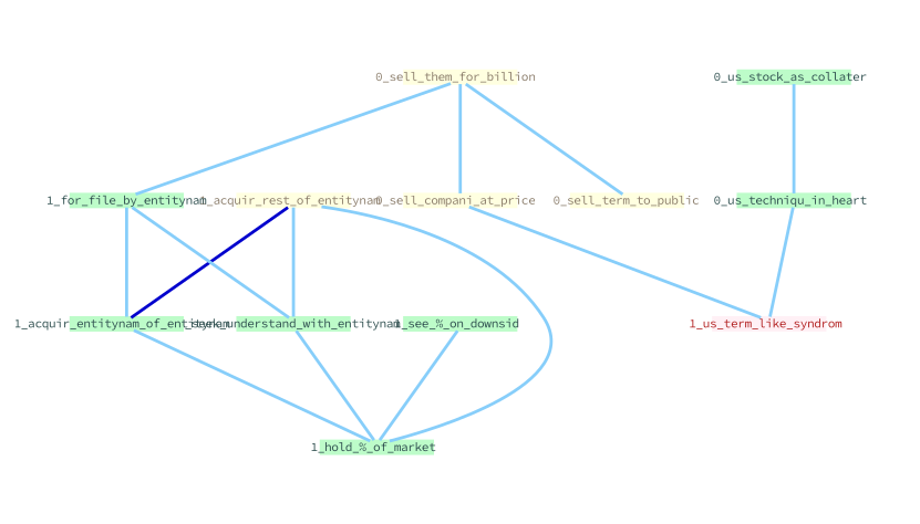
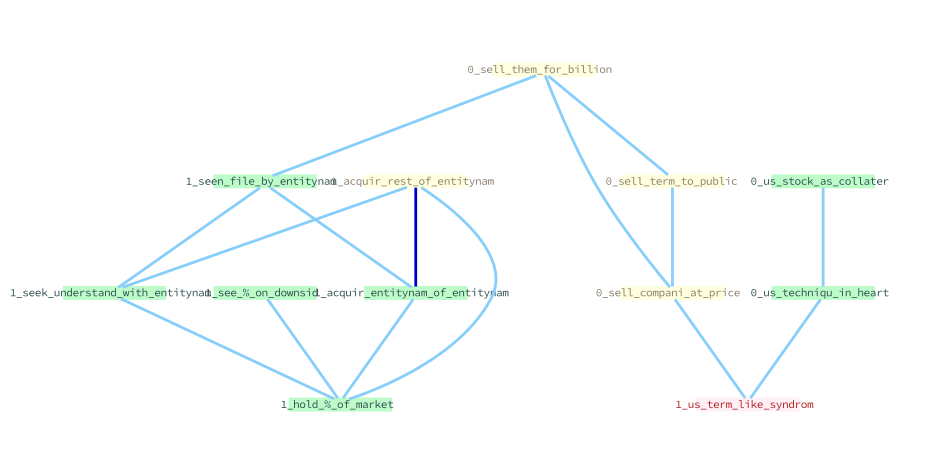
  graph {
    fontname="Source Code Pro"
    node [color="#BDFCC9" fixedsize=true fontcolor="#2f4f4f" fontname="Source Code Pro" fontsize=4 shape=polygon style=filled]
    edge [color="#87cefa" fontname="Source Code Pro" w=1]
    "1_acquir_rest_of_entitynam " [color="#ffffe0" fontcolor="#8b7d6b" height=.06 width=.5]
    "0_sell_them_for_billion " [color="#ffffe0" fontcolor="#8b7d6b" height=.06 width=.5]
    n3 [color="#ffffe0" fontcolor="#8b7d6b" height=.06 label="0_sell_term_to_public" width=.5]
    "0_sell_compani_at_price " [color="#ffffe0" fontcolor="#8b7d6b" height=.06 width=.5]
    "1_us_term_like_syndrom " [color="#fff0f5" fontcolor="#b22222" height=.06 width=.5]
    "1_seek_understand_with_entitynam " [height=.06 width=.5]
    "1_acquir_entitynam_of_entitynam " [height=.06 width=.5]
    "1_hold_%_of_market " [height=.06 width=.5]
-   "1_seen_file_by_entitynam " [height=.06 width=.5 label="1_for_file_by_entitynam"]
+   "1_seen_file_by_entitynam " [height=.06 width=.5]
    "0_us_stock_as_collater " [height=.06 width=.5]
    "0_us_techniqu_in_heart " [height=.06 width=.5]
    "1_see_%_on_downsid " [height=.06 width=.5]
    subgraph sub_1 {
      "1_acquir_rest_of_entitynam "
      "0_sell_them_for_billion "
      n3
      "0_sell_compani_at_price "
    }
    subgraph sub_2 {
      "1_us_term_like_syndrom "
    }
    "1_acquir_rest_of_entitynam " -- "1_seek_understand_with_entitynam "
    "1_acquir_rest_of_entitynam " -- "1_acquir_entitynam_of_entitynam " [color="#0000cd" w=3]
    "1_acquir_rest_of_entitynam " -- "1_hold_%_of_market "
    "0_sell_them_for_billion " -- n3
    "0_sell_them_for_billion " -- "0_sell_compani_at_price "
    "0_sell_them_for_billion " -- "1_seen_file_by_entitynam "
+   n3 -- "0_sell_compani_at_price "
    "0_sell_compani_at_price " -- "1_us_term_like_syndrom "
    "1_seek_understand_with_entitynam " -- "1_hold_%_of_market "
    "1_acquir_entitynam_of_entitynam " -- "1_hold_%_of_market "
    "1_seen_file_by_entitynam " -- "1_seek_understand_with_entitynam "
    "1_seen_file_by_entitynam " -- "1_acquir_entitynam_of_entitynam "
    "0_us_stock_as_collater " -- "0_us_techniqu_in_heart "
    "0_us_techniqu_in_heart " -- "1_us_term_like_syndrom "
    "1_see_%_on_downsid " -- "1_hold_%_of_market "
  }
